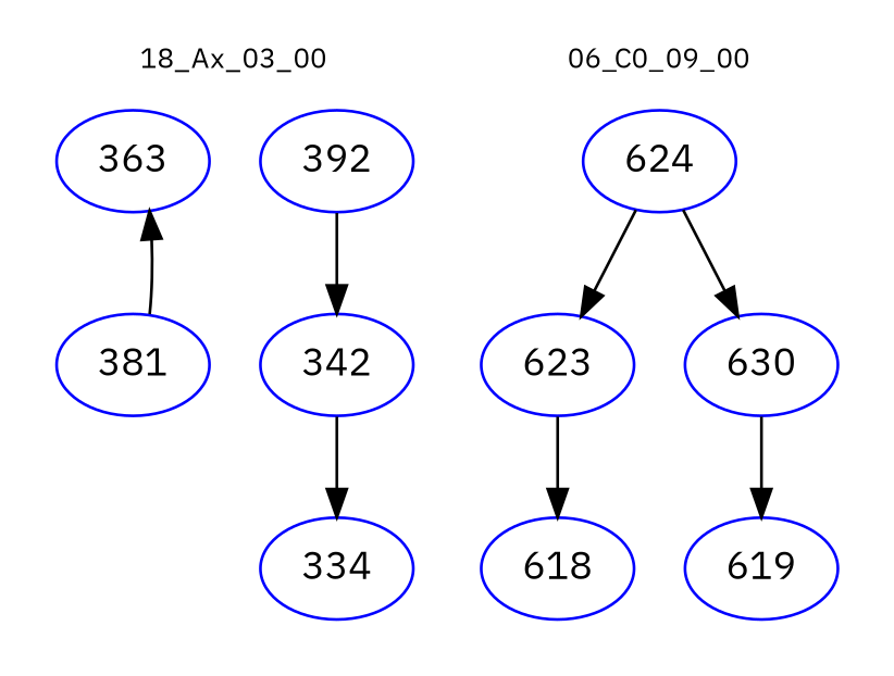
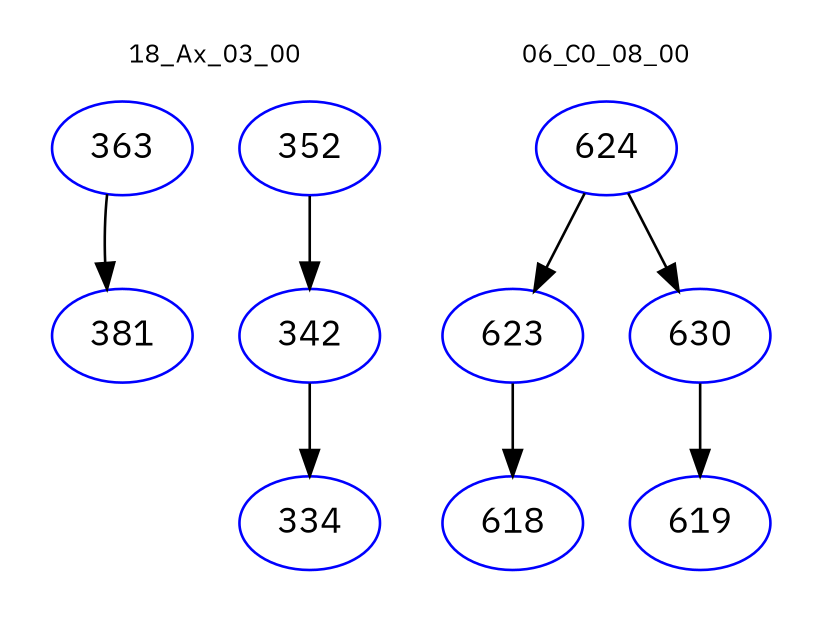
  digraph {
    fontname="IBM Plex Sans"
    node [color=blue fontname="IBM Plex Sans"]
    edge [color=black fontname="IBM Plex Sans"]
-   n1 [label=392]
+   n1 [label=352]
    n2 [label=342]
    n3 [label=363]
    n4 [label=334]
    n5 [label=381]
    n6 [label=624]
    n7 [label=623]
    n8 [label=630]
    n9 [label=618]
    n10 [label=619]
    subgraph cluster_1 {
      color=white
      fontsize=10
      label="18_Ax_03_00"
      n1
      n2
      n3
      n4
      n5
    }
    subgraph cluster_2 {
      color=white
      fontsize=10
-     label="06_C0_09_00"
+     label="06_C0_08_00"
      n6
      n7
      n8
      n9
      n10
    }
    n1 -> n2
    n2 -> n4
-   n5 -> n3
+   n3 -> n5
    n6 -> n7
    n6 -> n8
    n7 -> n9
    n8 -> n10
  }
